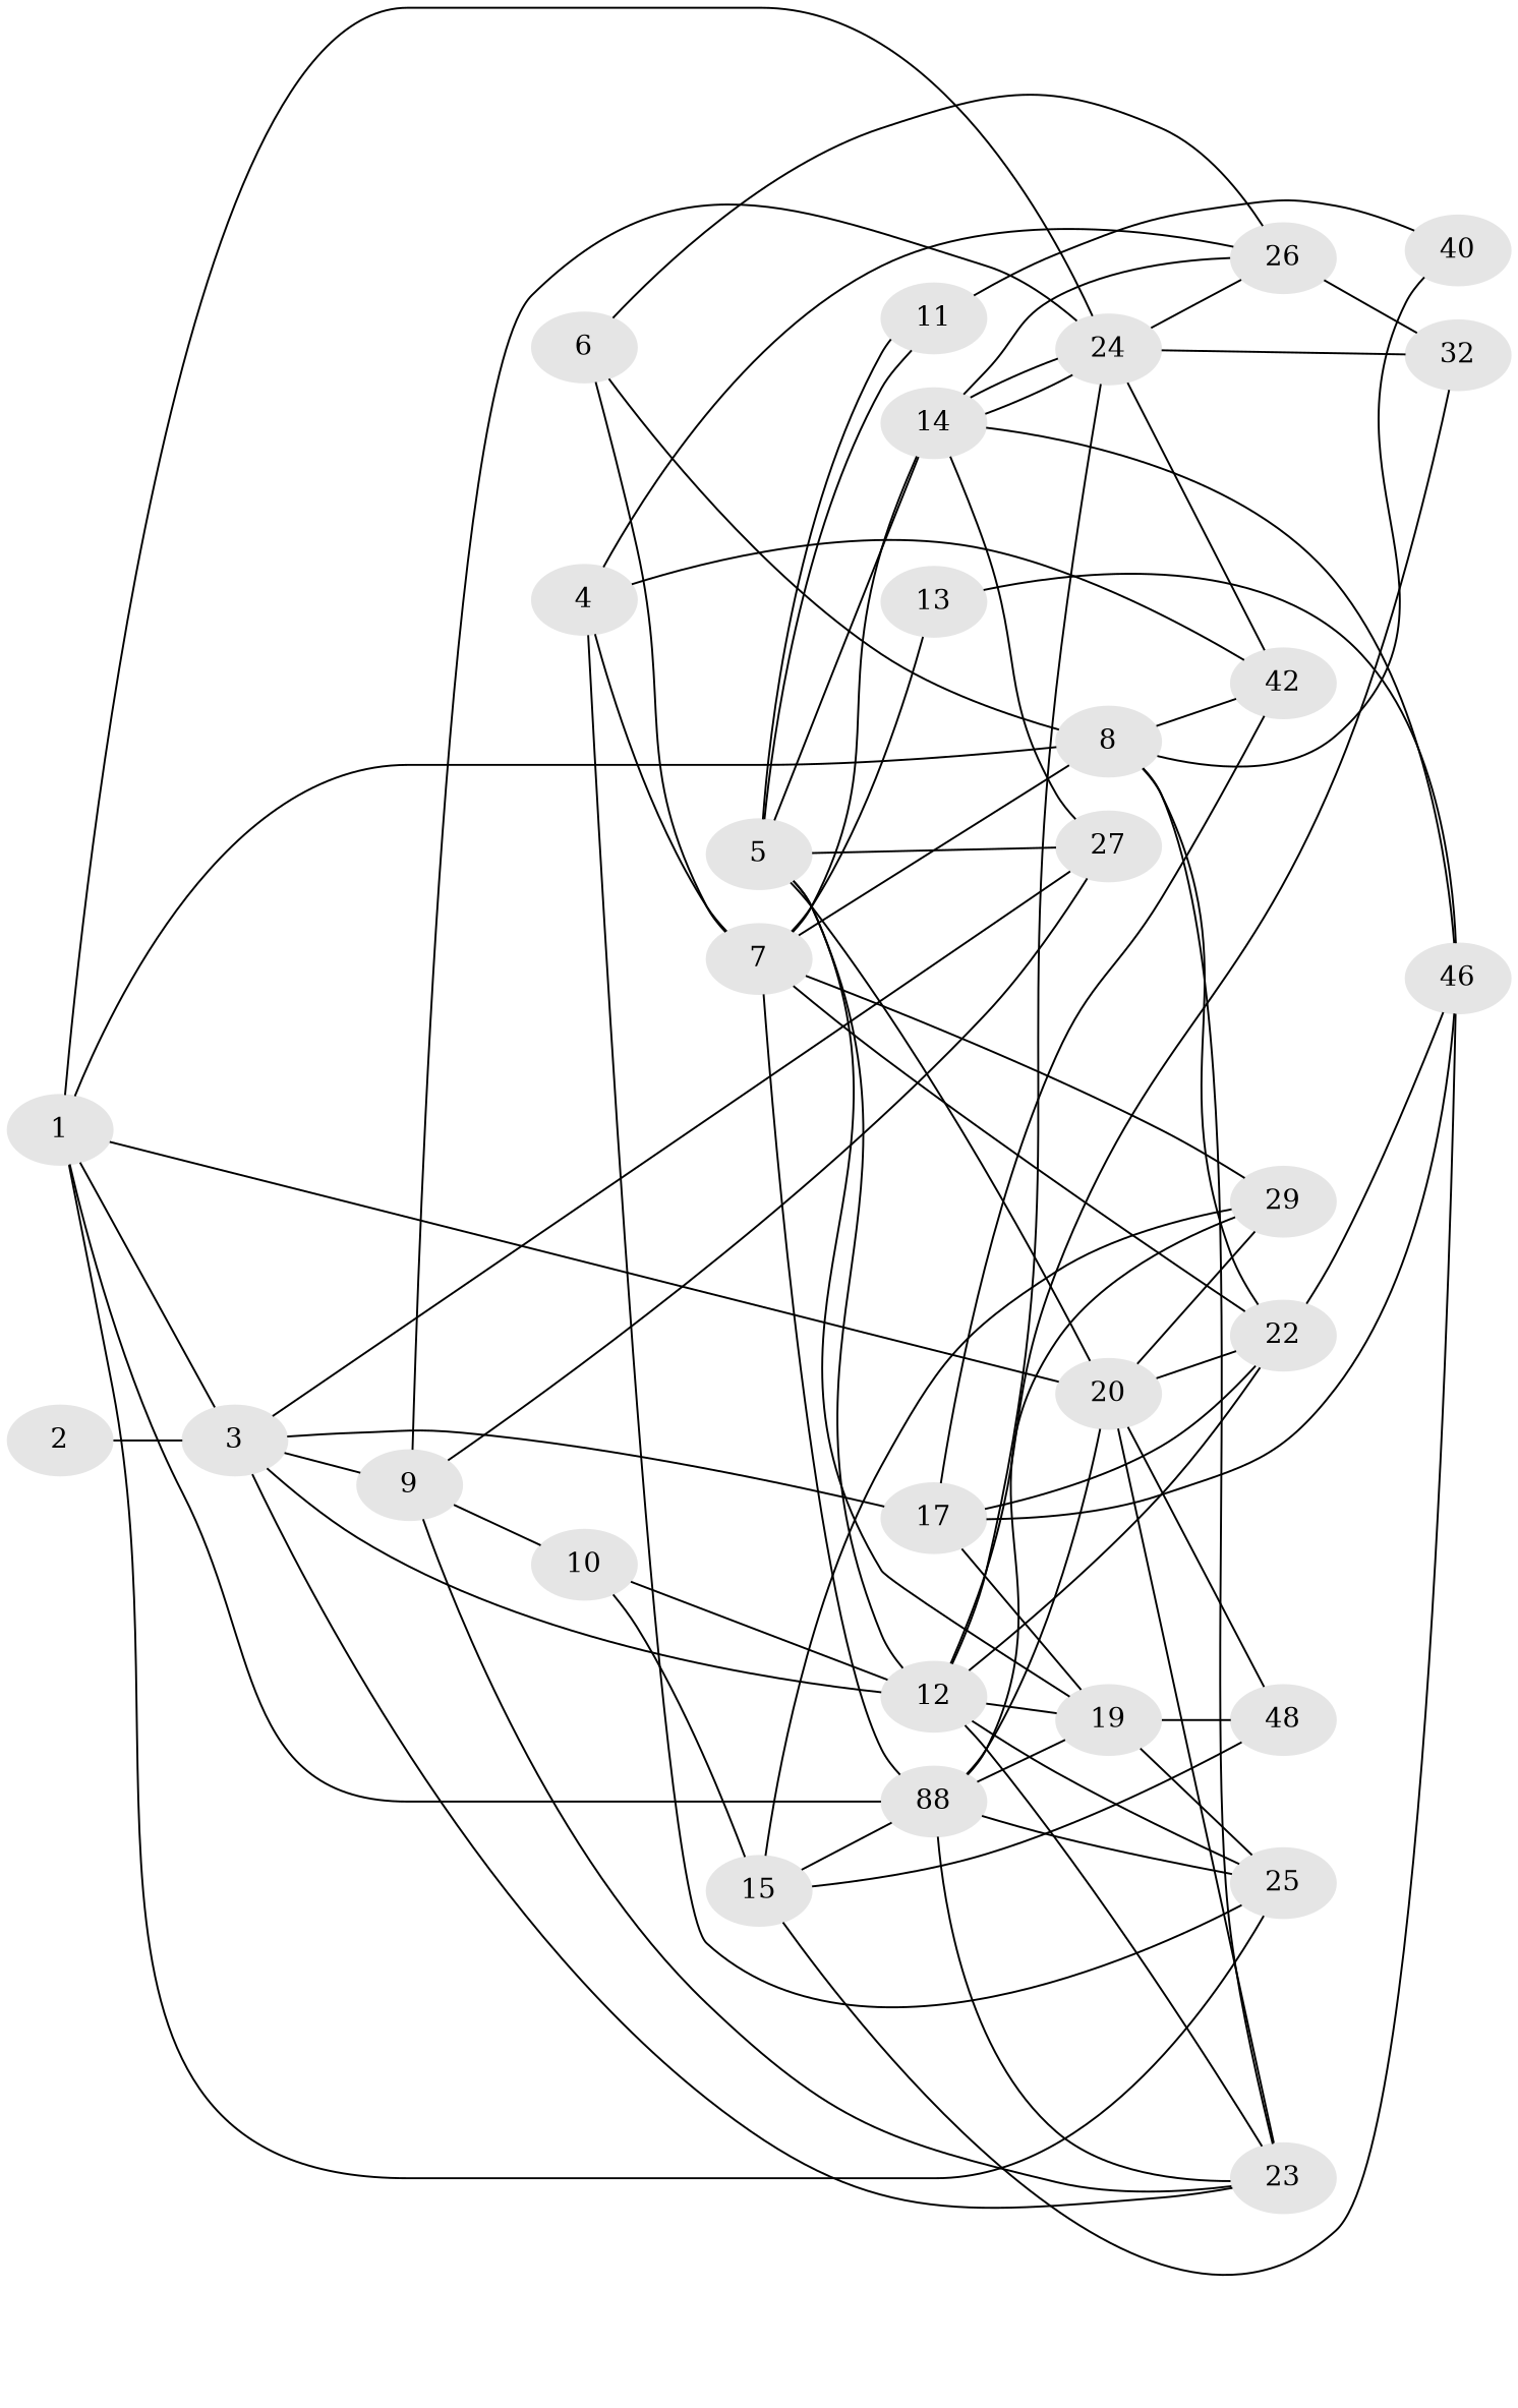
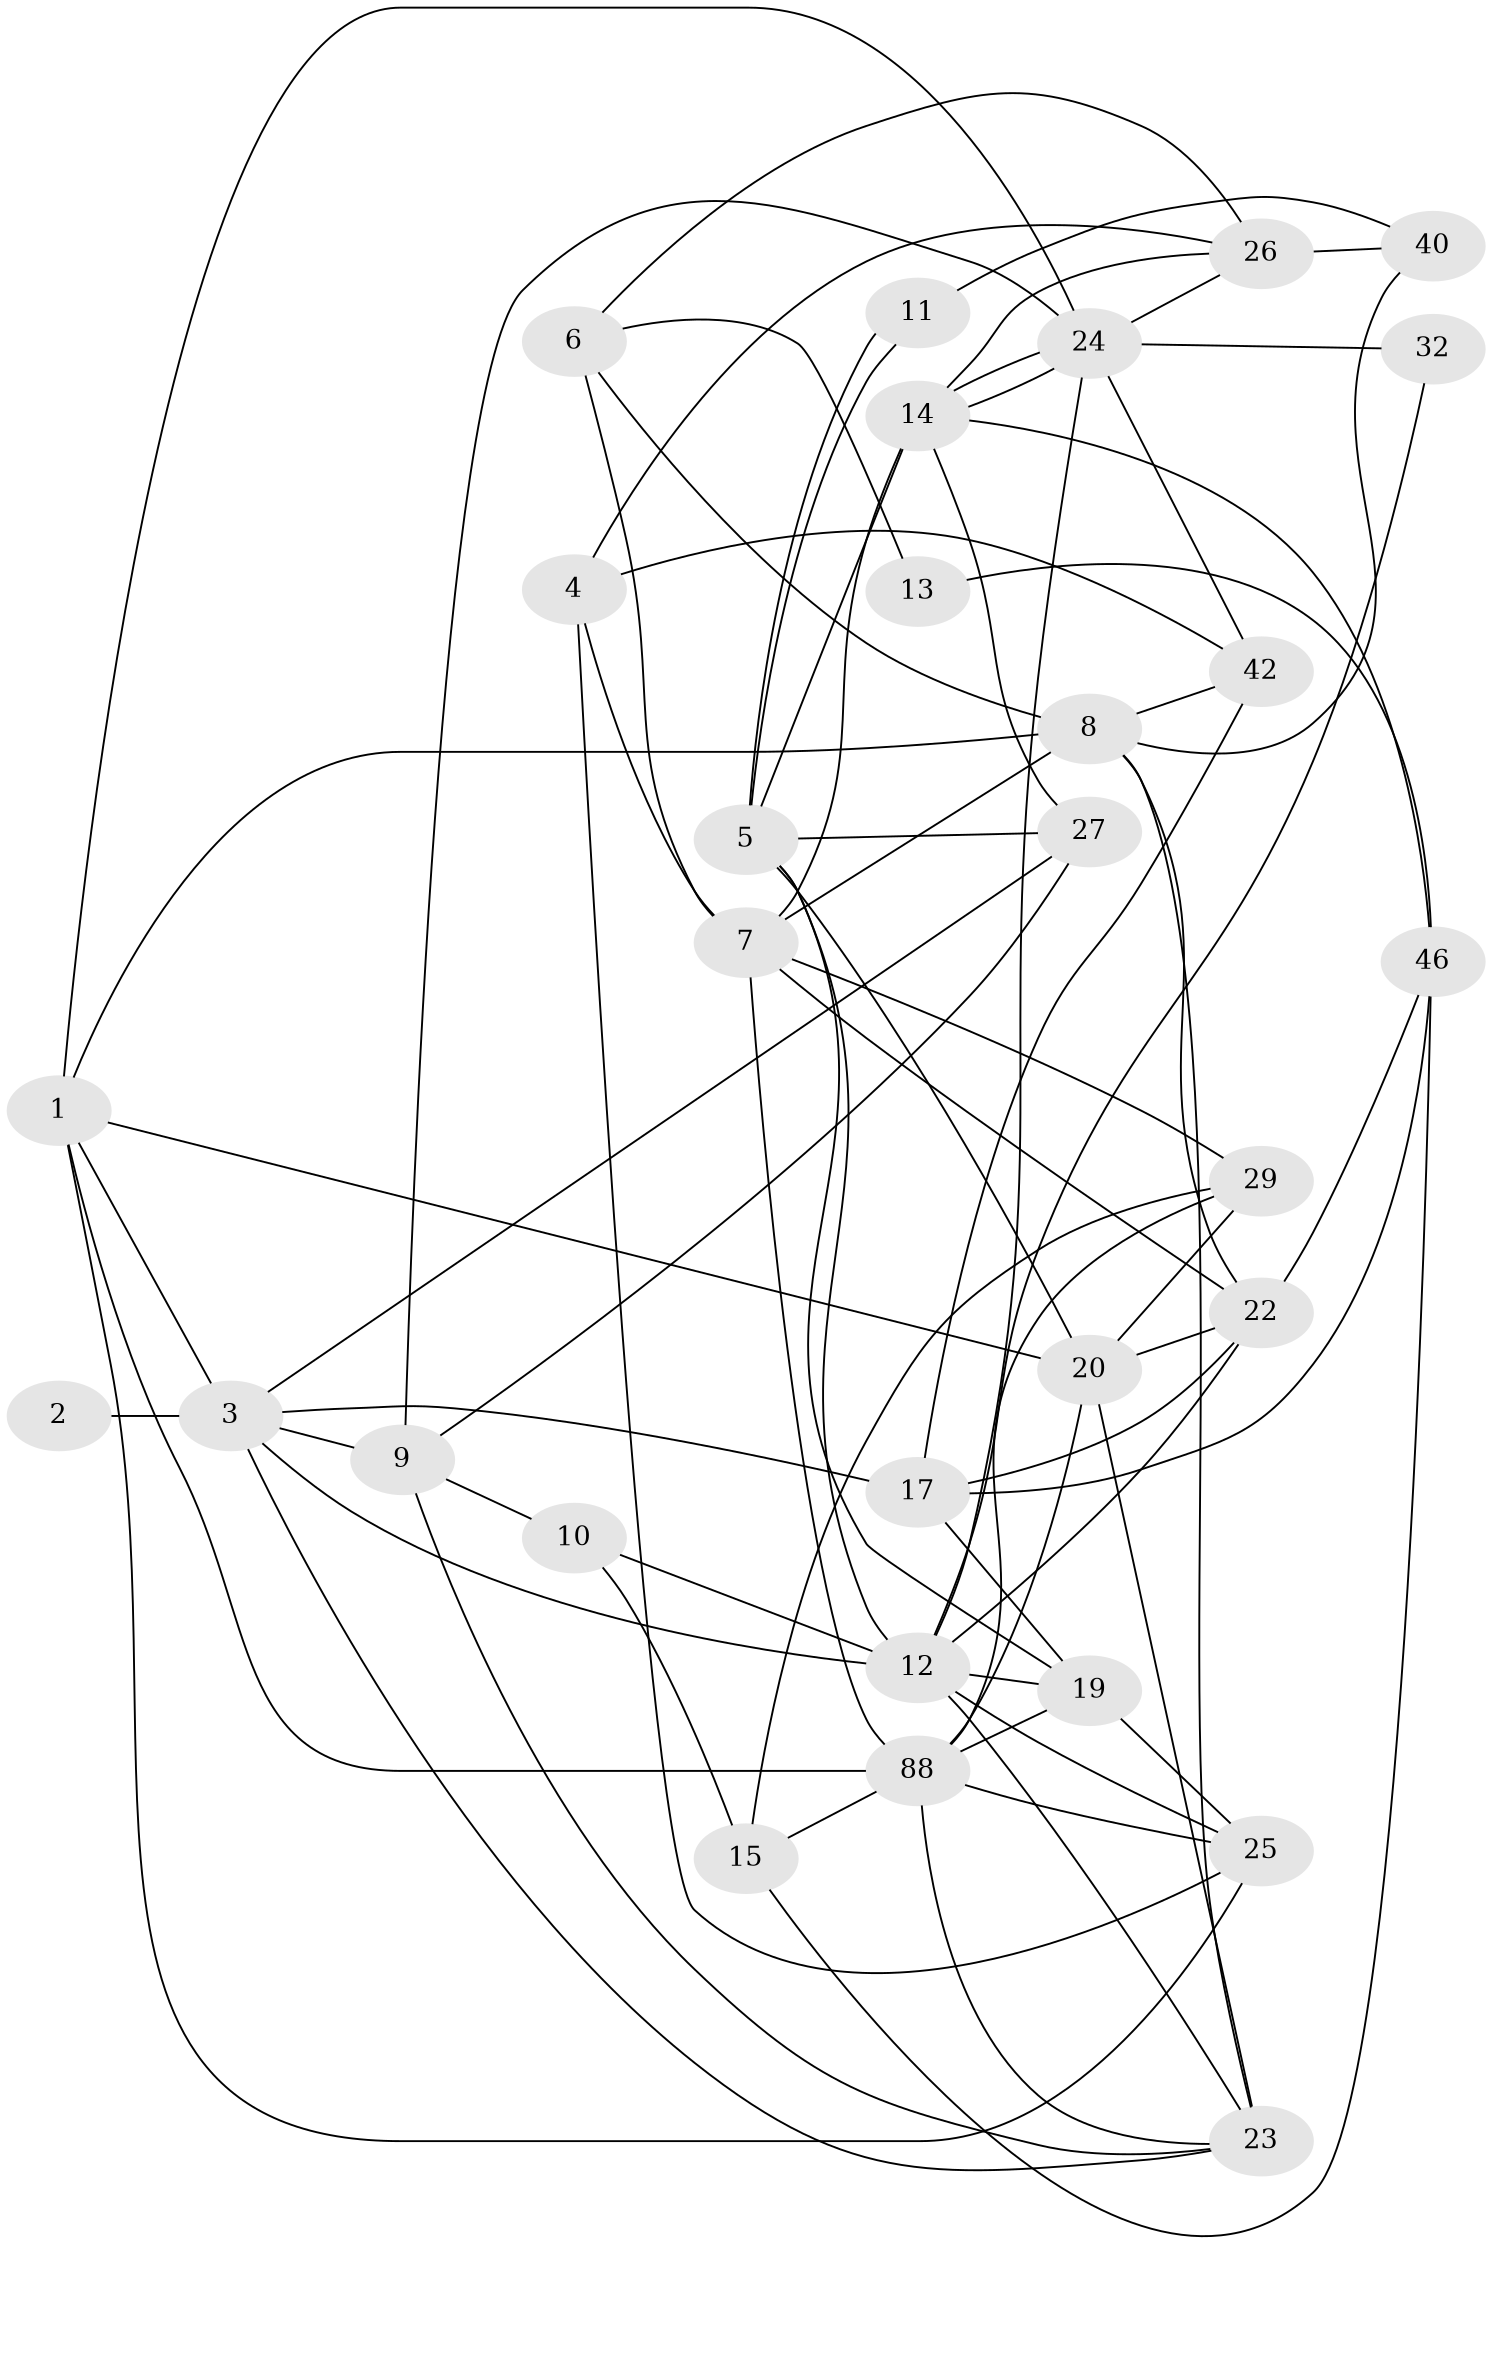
  graph {
    rankdir=LR
    node [color=gray90 style=filled]
    1 [super="+52"]
    3 [super="+16"]
    8 [super="+43"]
    n4 [label=88 super="+36"]
    20 [super="+39"]
    24 [super="+30"]
    25 [super="+44"]
    9 [super="+33"]
    12 [super="+34"]
    17 [super="+41"]
    23 [super="+35"]
    27 [super="+50"]
    42
    22 [super="+37"]
    40
    19 [super="+45"]
    29
-   48
    26 [super="+38"]
    32
    2
    10 [super="+28"]
    46 [super="+49"]
    7 [super="+51"]
    14 [super="+31"]
    13
    4
    5 [super="+47"]
    11
    6
    15 [super="+21"]
    1 -- 3
    1 -- 8
    1 -- n4
    1 -- 20
    1 -- 24
    1 -- 25
    3 -- 9
    3 -- 12
    3 -- 17
    3 -- 23
    3 -- 27
    8 -- 23
    8 -- 42
    8 -- 22
    8 -- 40
    n4 -- 20
    n4 -- 25
    n4 -- 23
    n4 -- 19
    n4 -- 29
    20 -- 23
    20 -- 22
    20 -- 29
-   20 -- 48
    24 -- 42
    24 -- 26
    24 -- 32
    9 -- 24 [weight=2]
    9 -- 23
    9 -- 27
    9 -- 10
    12 -- 24
    12 -- 25
    12 -- 23
    12 -- 22
    12 -- 19
    12 -- 32
    17 -- 42
    17 -- 22
    17 -- 19
    17 -- 46
    22 -- 46
    19 -- 25
-   19 -- 48
-   26 -- 32
+   26 -- 40
    2 -- 3
    10 -- 12
    10 -- 15
    7 -- 8
    7 -- n4
    7 -- 22
    7 -- 29
    7 -- 14
-   7 -- 13
+   6 -- 13
    14 -- 24
    14 -- 24
    14 -- 27
    14 -- 26
    14 -- 46 [weight=2]
    13 -- 46
    4 -- 25
    4 -- 42
    4 -- 26
    4 -- 7
    5 -- 20
    5 -- 12
    5 -- 27
    5 -- 19
    5 -- 14
    5 -- 11
    5 -- 11
    11 -- 40
    6 -- 8
    6 -- 26
    6 -- 7
    15 -- n4
    15 -- 29
-   15 -- 48
    15 -- 46
  }
